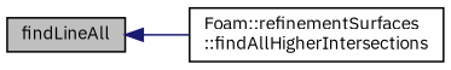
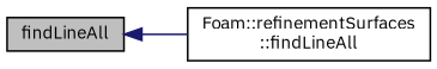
  digraph {
    rankdir=LR
    fontname="IBM Plex Sans"
    node [color=black fontname="IBM Plex Sans" fontsize=10 shape=record]
    n1 [fillcolor=grey75 fontcolor=black height=0.2 label=findLineAll style=filled width=0.4]
-   n2 [height=0.2 label="Foam::refinementSurfaces\l::findAllHigherIntersections" width=0.4]
+   n2 [height=0.2 label="Foam::refinementSurfaces\l::findLineAll" width=0.4]
    n1 -> n2 [color=midnightblue dir=back fontname="IBM Plex Sans" fontsize=10 labelfontname=Helvetica labelfontsize=10 style=solid]
  }
